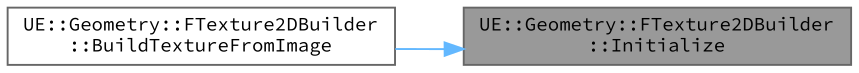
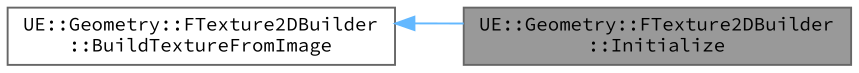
  digraph {
    rankdir=RL
    fontname="Source Code Pro"
    node [fontname="Source Code Pro" fontsize=10 shape=box style=filled]
    n1 [color=gray40 fillcolor=grey60 fontcolor=black height=0.2 label="UE::Geometry::FTexture2DBuilder\l::Initialize" width=0.4]
    n2 [color=grey40 fillcolor=white height=0.2 label="UE::Geometry::FTexture2DBuilder\l::BuildTextureFromImage" width=0.4]
-   n1 -> n2 [color=steelblue1 dir=back fontname="Source Code Pro" fontsize=10 labelfontname=Helvetica labelfontsize=10 style=solid]
+   n2 -> n1 [color=steelblue1 dir=back fontname="Source Code Pro" fontsize=10 labelfontname=Helvetica labelfontsize=10 style=solid]
  }
